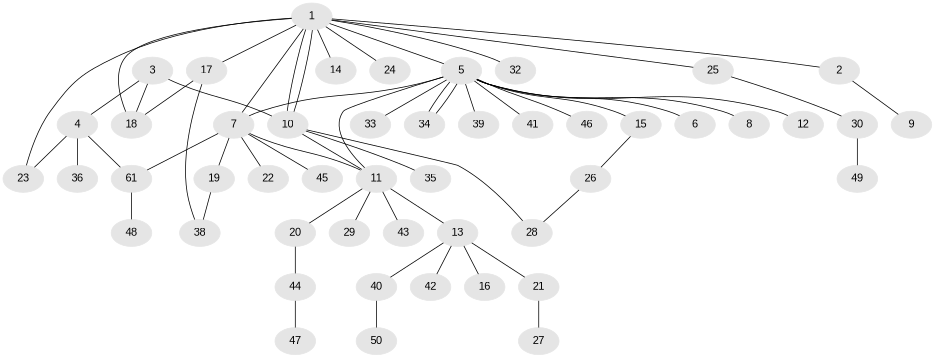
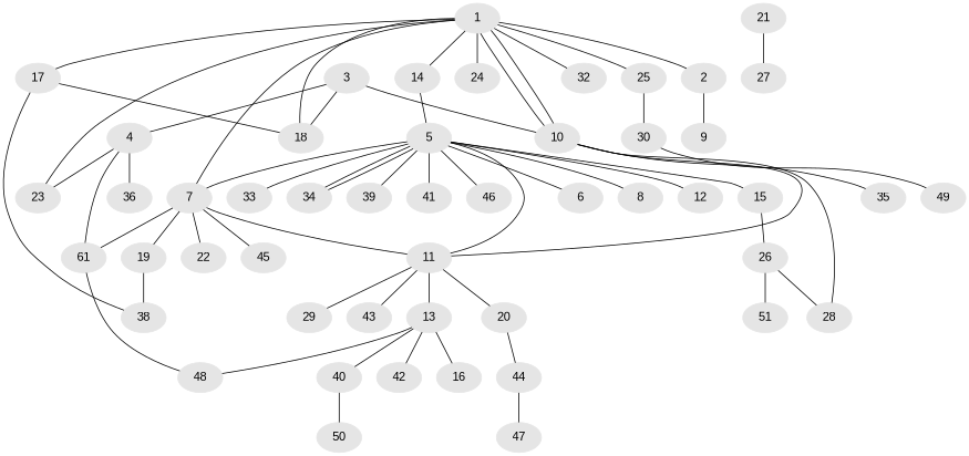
  graph {
    fontname="Liberation Sans"
    node [color=gray90 fontname="Liberation Sans" style=filled]
    edge [fontname="Liberation Sans"]
    1
    2
    5
    7
    10
    14
    17
    23
    24
    25
    32
    18
    9
    3
    4
    6
    8
    11
    12
    15
    33
    34
    39
    41
    46
    n26 [label=61]
    19
    22
    45
    28
    35
    38
    30
    36
    48
    13
    20
    29
    43
    26
    16
    21
    40
    42
    44
    27
    50
+   51
    47
    49
    1 -- 2
-   1 -- 5
+   14 -- 5
    1 -- 7
    1 -- 10
    1 -- 10
    1 -- 14
    1 -- 17
    1 -- 23
    1 -- 24
    1 -- 25
    1 -- 32
    1 -- 18
    2 -- 9
    5 -- 7
    5 -- 6
    5 -- 8
    5 -- 11
    5 -- 12
    5 -- 15
    5 -- 33
    5 -- 34
    5 -- 34
    5 -- 39
    5 -- 41
    5 -- 46
    7 -- 11
    7 -- n26
    7 -- 19
    7 -- 22
    7 -- 45
    10 -- 11
    10 -- 28
    10 -- 35
    17 -- 18
    17 -- 38
    25 -- 30
    3 -- 10
    3 -- 18
    3 -- 4
    4 -- 23
    4 -- n26
    4 -- 36
    11 -- 13
    11 -- 20
    11 -- 29
    11 -- 43
    15 -- 26
    n26 -- 48
    19 -- 38
    30 -- 49
    13 -- 16
-   13 -- 21
+   13 -- 48
    13 -- 40
    13 -- 42
    20 -- 44
    26 -- 28
+   26 -- 51
    21 -- 27
    40 -- 50
    44 -- 47
  }
